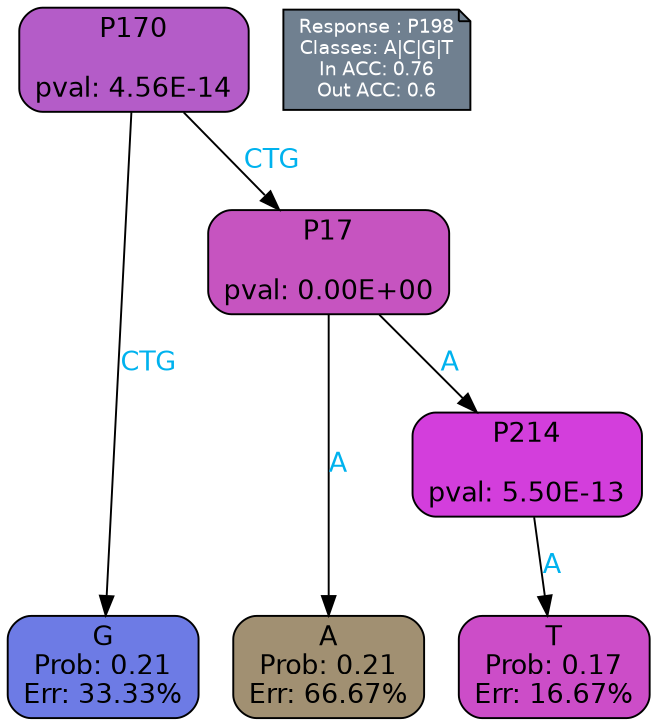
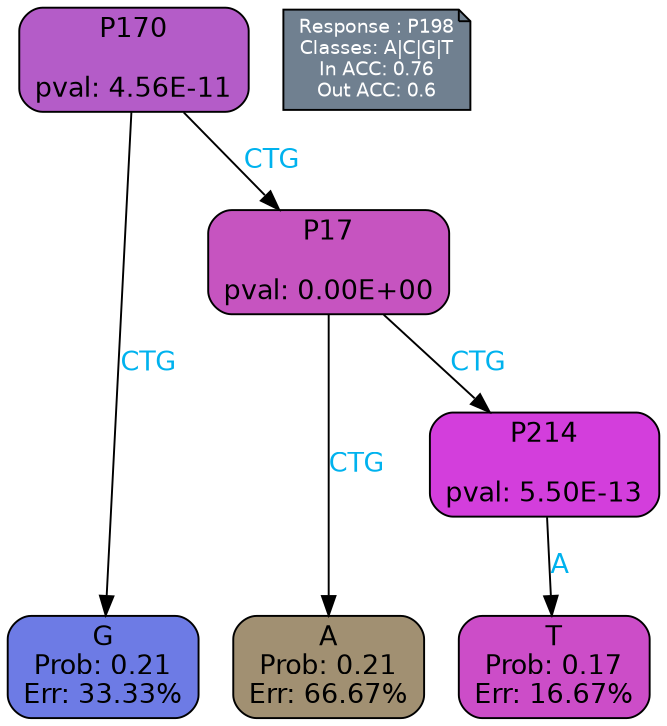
  digraph {
    ranksep=equally
    splines=polylines
    node [color=black fontname=helvetica shape=box style="filled, rounded"]
    edge [fontcolor=deepskyblue2 fontname=helvetica]
    n1 [fillcolor="#6d7be5" label="G\nProb: 0.21\nErr: 33.33%"]
    n2 [fillcolor="#cc4dc8" label="T\nProb: 0.17\nErr: 16.67%"]
    n3 [fillcolor="#a19072" label="A\nProb: 0.21\nErr: 66.67%"]
    n4 [align=left fillcolor=slategray fontcolor=white fontsize=10 label="Response : P198\nClasses: A|C|G|T\nIn ACC: 0.76\nOut ACC: 0.6\n" shape=note style=filled]
-   n5 [fillcolor="#b45cc8" label="P170\n\npval: 4.56E-14"]
+   n5 [fillcolor="#b45cc8" label="P170\n\npval: 4.56E-11"]
    n6 [fillcolor="#c654c0" label="P17\n\npval: 0.00E+00"]
    n7 [fillcolor="#d33edc" label="P214\n\npval: 5.50E-13"]
    subgraph sub_1 {
      rank=same
      n1
      n2
      n3
    }
    subgraph sub_2 {
      rank=same
      n4
      n5
    }
    n5 -> n1 [label=CTG]
    n5 -> n6 [label=CTG]
-   n6 -> n3 [label=A]
-   n6 -> n7 [label=A]
+   n6 -> n3 [label=CTG]
+   n6 -> n7 [label=CTG]
    n7 -> n2 [label=A]
  }
